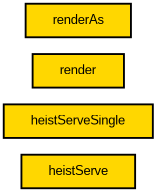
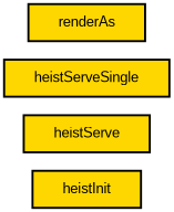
  digraph {
    rankdir=LR
    fontname="Liberation Sans"
    node [fillcolor=gold margin="0.4,0.1" shape=box style="filled,bold" fontname="Liberation Sans"]
+   n1 [label=heistInit]
    n2 [label=heistServe]
    n3 [label=heistServeSingle]
-   n4 [label=render]
    n5 [label=renderAs]
  }
